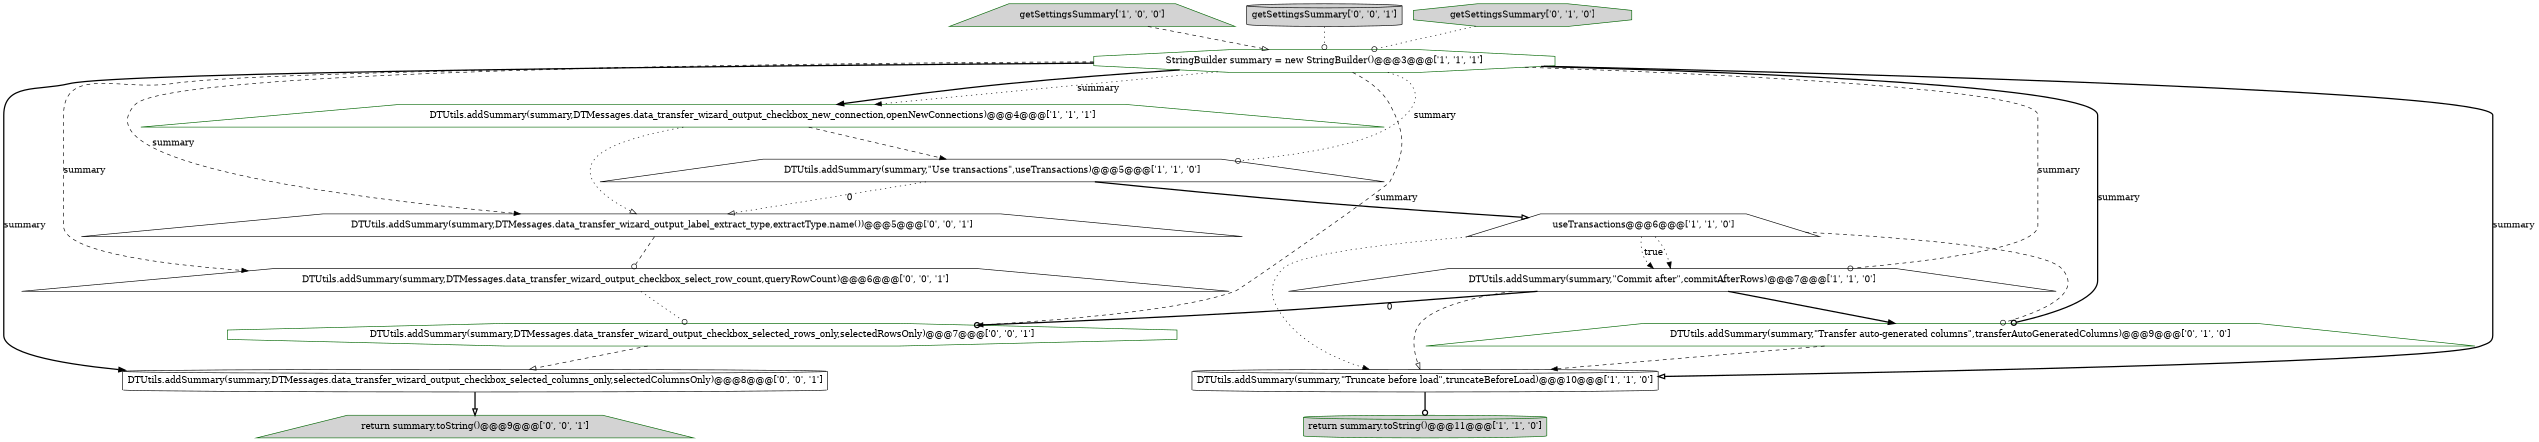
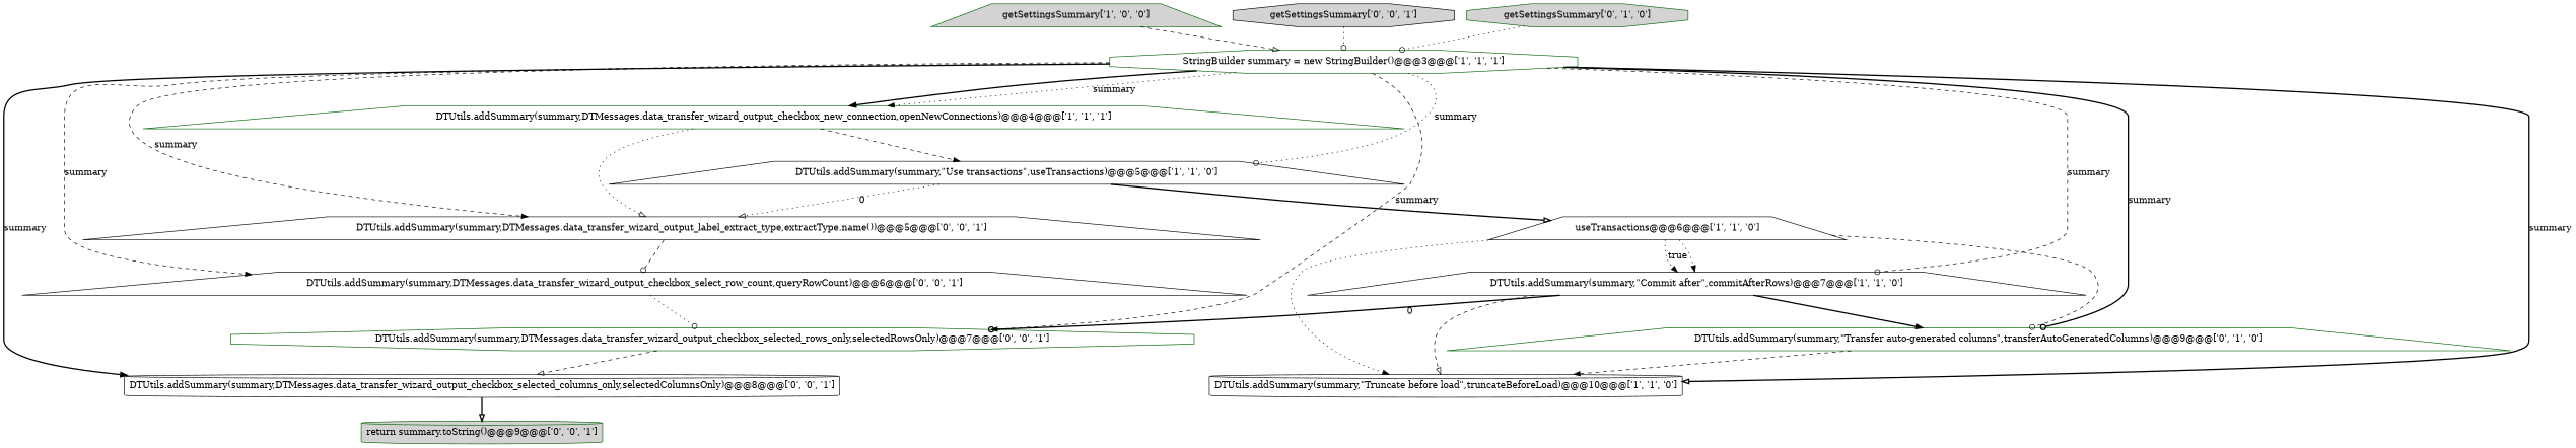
  digraph {
    fontname="DejaVu Serif"
    node [color=darkgreen fillcolor=white fontname="DejaVu Serif" shape=trapezium style=filled]
    edge [arrowhead=normal fontname="DejaVu Serif" style=dashed]
    n1 [label="StringBuilder summary = new StringBuilder()@@@3@@@['1', '1', '1']" shape=octagon]
    n2 [color=black label="DTUtils.addSummary(summary,DTMessages.data_transfer_wizard_output_checkbox_select_row_count,queryRowCount)@@@6@@@['0', '0', '1']"]
    n3 [color=black label="DTUtils.addSummary(summary,\"Truncate before load\",truncateBeforeLoad)@@@10@@@['1', '1', '0']" shape=cylinder]
    n4 [label="DTUtils.addSummary(summary,DTMessages.data_transfer_wizard_output_checkbox_new_connection,openNewConnections)@@@4@@@['1', '1', '1']"]
    n5 [color=black label="DTUtils.addSummary(summary,\"Commit after\",commitAfterRows)@@@7@@@['1', '1', '0']"]
    n6 [color=black label="DTUtils.addSummary(summary,DTMessages.data_transfer_wizard_output_checkbox_selected_columns_only,selectedColumnsOnly)@@@8@@@['0', '0', '1']" shape=cylinder]
    n7 [color=black label="DTUtils.addSummary(summary,DTMessages.data_transfer_wizard_output_label_extract_type,extractType.name())@@@5@@@['0', '0', '1']"]
    n8 [color=black label="DTUtils.addSummary(summary,\"Use transactions\",useTransactions)@@@5@@@['1', '1', '0']"]
    n9 [label="DTUtils.addSummary(summary,\"Transfer auto-generated columns\",transferAutoGeneratedColumns)@@@9@@@['0', '1', '0']"]
    n10 [label="DTUtils.addSummary(summary,DTMessages.data_transfer_wizard_output_checkbox_selected_rows_only,selectedRowsOnly)@@@7@@@['0', '0', '1']" shape=octagon]
-   n11 [fillcolor=lightgray label="return summary.toString()@@@11@@@['1', '1', '0']" shape=cylinder]
-   n12 [fillcolor=lightgray label="return summary.toString()@@@9@@@['0', '0', '1']"]
+   n12 [fillcolor=lightgray label="return summary.toString()@@@9@@@['0', '0', '1']" shape=cylinder]
    n13 [color=black label="useTransactions@@@6@@@['1', '1', '0']"]
    n14 [fillcolor=lightgray label="getSettingsSummary['1', '0', '0']"]
-   n15 [color=black fillcolor=lightgray label="getSettingsSummary['0', '0', '1']" shape=cylinder]
+   n15 [color=black fillcolor=lightgray label="getSettingsSummary['0', '0', '1']" shape=octagon]
    n16 [fillcolor=lightgray label="getSettingsSummary['0', '1', '0']" shape=octagon]
    n1 -> n2 [label=summary]
    n1 -> n3 [arrowhead=onormal label=summary style=bold]
    n1 -> n4 [label=summary style=dotted]
    n1 -> n4 [style=bold]
    n1 -> n5 [arrowhead=odot label=summary]
    n1 -> n6 [label=summary style=bold]
    n1 -> n7 [label=summary]
    n1 -> n8 [arrowhead=odot label=summary style=dotted]
    n1 -> n9 [arrowhead=odot label=summary style=bold]
    n1 -> n10 [label=summary]
    n2 -> n10 [arrowhead=odot style=dotted]
-   n3 -> n11 [arrowhead=odot style=bold]
    n4 -> n7 [arrowhead=onormal style=dotted]
    n4 -> n8
    n5 -> n3 [arrowhead=onormal]
    n5 -> n9 [style=bold]
    n5 -> n10 [arrowhead=odot label=0 style=bold]
    n6 -> n12 [arrowhead=onormal style=bold]
    n7 -> n2 [arrowhead=odot]
    n8 -> n7 [arrowhead=onormal label=0 style=dotted]
    n8 -> n13 [arrowhead=onormal style=bold]
    n9 -> n3
    n10 -> n6 [arrowhead=onormal]
    n13 -> n3 [style=dotted]
    n13 -> n5 [label=true style=dotted]
    n13 -> n5 [style=dotted]
    n13 -> n9 [arrowhead=odot]
    n14 -> n1 [arrowhead=onormal]
    n15 -> n1 [arrowhead=odot style=dotted]
    n16 -> n1 [arrowhead=odot style=dotted]
  }
